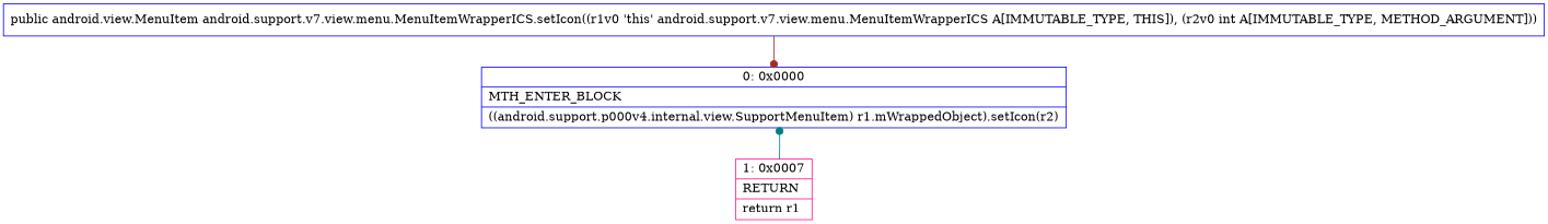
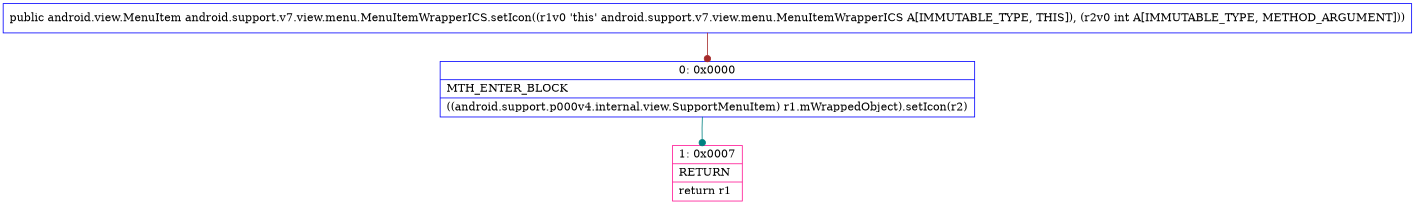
  digraph {
    node [shape=record color=blue]
    edge [arrowhead=dot]
    n1 [label="{0\:\ 0x0000|MTH_ENTER_BLOCK\l|((android.support.p000v4.internal.view.SupportMenuItem) r1.mWrappedObject).setIcon(r2)\l}"]
    n2 [label="{1\:\ 0x0007|RETURN\l|return r1\l}" color=deeppink]
    n3 [label="{public android.view.MenuItem android.support.v7.view.menu.MenuItemWrapperICS.setIcon((r1v0 'this' android.support.v7.view.menu.MenuItemWrapperICS A[IMMUTABLE_TYPE, THIS]), (r2v0 int A[IMMUTABLE_TYPE, METHOD_ARGUMENT])) }"]
-   n2 -> n1 [color=teal]
+   n1 -> n2 [color=teal]
    n3 -> n1 [color=brown]
  }
